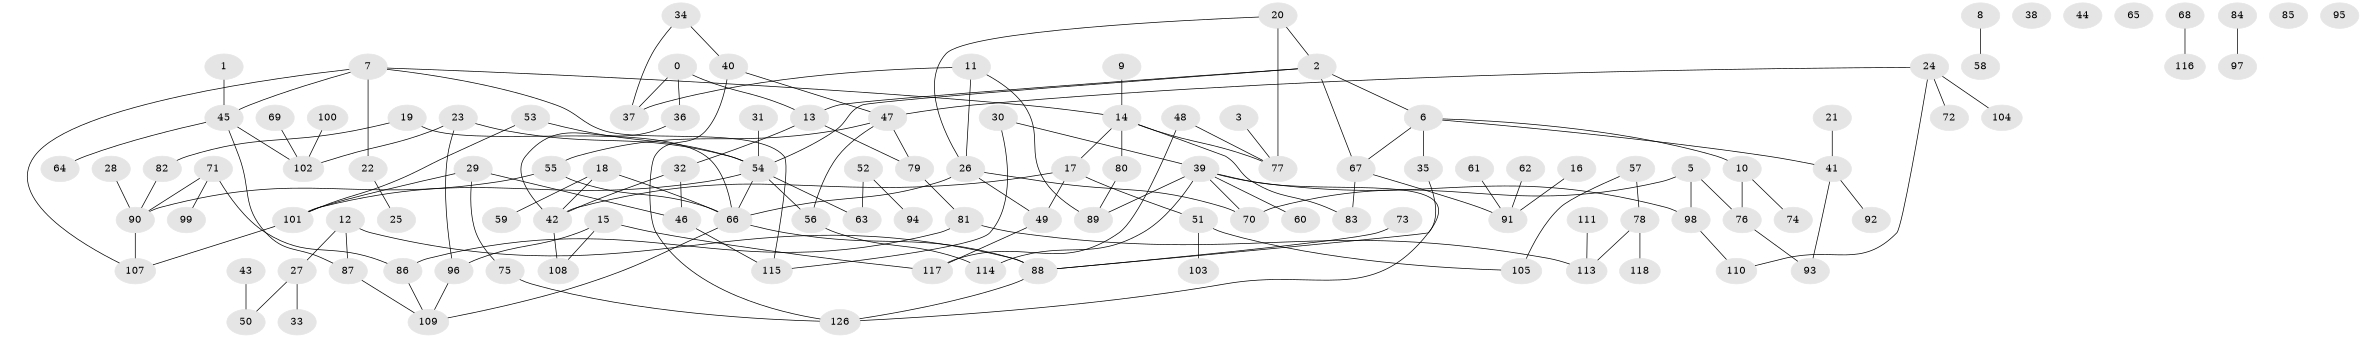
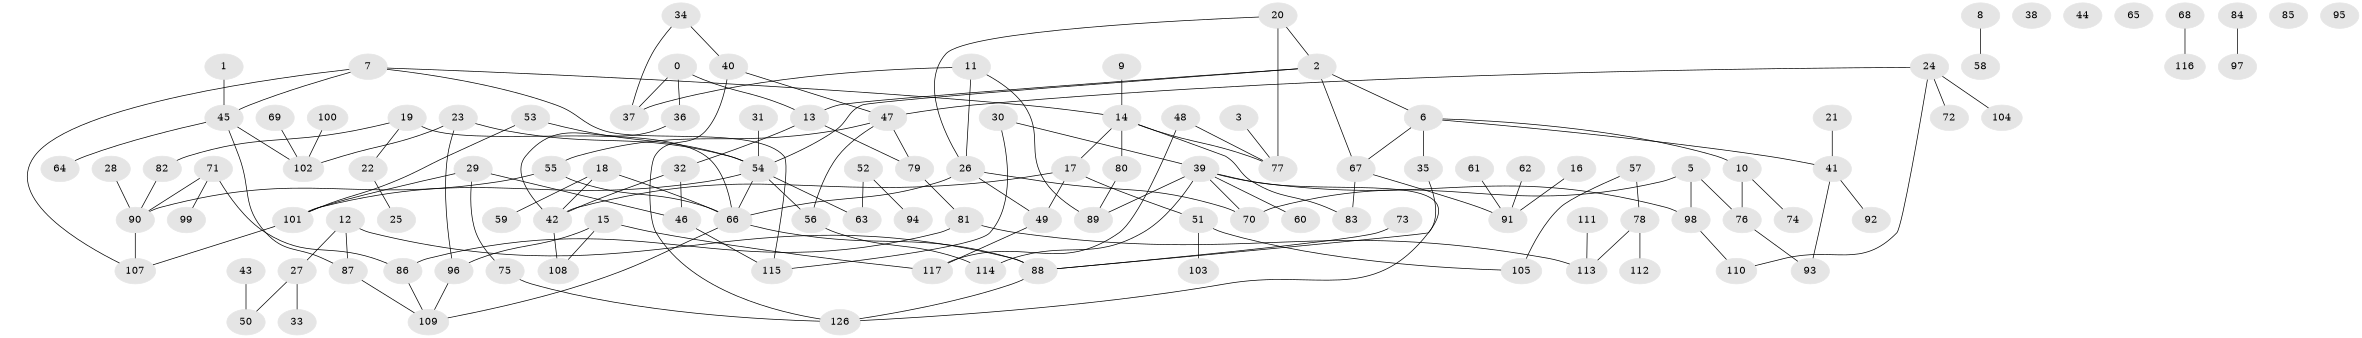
  graph {
    node [color=gray90 style=filled]
    1
    45
    87
    102
    64
    2
    6
    13
    54
    67
    10
    35
    41
    32
    79
    66
    101
    56
    63
    83
    91
    3
    77
    n24 [label=0]
    36
    37
    42
    5
    70
    76
    98
    93
    110
    74
    88
    92
    7
    14
    22
    107
    115
    17
    80
    25
    8
    58
    9
    11
    26
    89
    49
    12
    27
    33
    50
    109
    n57 [label=126]
    46
    81
    51
    15
    96
    108
    117
    16
    103
    105
    18
    59
    19
    82
    90
    20
    53
    21
    23
    24
    47
    72
    104
    55
    28
    29
    75
    30
    39
    60
    114
    31
    34
    40
    38
    43
    44
    48
    52
    94
    57
    78
-   112 [label=118]
+   112
    113
    61
    62
    65
    68
    116
    69
    71
    86
    99
    73
    84
    97
    85
    95
    100
    111
    1 -- 45
    45 -- 87
    45 -- 102
    45 -- 64
    87 -- 109
    2 -- 6
    2 -- 13
    2 -- 54
    2 -- 67
    6 -- 67
    6 -- 10
    6 -- 35
    6 -- 41
    13 -- 32
    13 -- 79
    54 -- 66
    54 -- 101
    54 -- 56
    54 -- 63
    67 -- 83
    67 -- 91
    10 -- 76
    10 -- 74
    35 -- 88
    41 -- 93
    41 -- 92
    32 -- 42
    32 -- 46
    79 -- 81
    66 -- 88
    66 -- 109
    101 -- 107
    56 -- 114
    3 -- 77
    n24 -- 13
    n24 -- 36
    n24 -- 37
    36 -- 42
    42 -- 108
    5 -- 70
    5 -- 76
    5 -- 98
    76 -- 93
    98 -- 110
    88 -- n57
    7 -- 45
    7 -- 14
-   7 -- 22
+   19 -- 22
    7 -- 107
    7 -- 115
    14 -- 83
    14 -- 77
    14 -- 17
    14 -- 80
    22 -- 25
    17 -- 42
    17 -- 49
    17 -- 51
    80 -- 89
    8 -- 58
    9 -- 14
    11 -- 37
    11 -- 26
    11 -- 89
    26 -- 66
    26 -- 70
    26 -- 49
    49 -- 117
    12 -- 87
    12 -- 88
    12 -- 27
    27 -- 33
    27 -- 50
    46 -- 115
    81 -- 113
    81 -- 86
    51 -- 103
    51 -- 105
    15 -- 96
    15 -- 108
    15 -- 117
    96 -- 109
    16 -- 91
    18 -- 66
    18 -- 42
    18 -- 59
    19 -- 66
    19 -- 82
    82 -- 90
    90 -- 107
    20 -- 2
    20 -- 77
    20 -- 26
    53 -- 54
    53 -- 101
    21 -- 41
    23 -- 102
    23 -- 54
    23 -- 96
    24 -- 110
    24 -- 47
    24 -- 72
    24 -- 104
    47 -- 79
    47 -- 56
    47 -- 55
    55 -- 66
    55 -- 90
    28 -- 90
    29 -- 101
    29 -- 46
    29 -- 75
    75 -- n57
    30 -- 115
    30 -- 39
    39 -- 70
    39 -- 98
    39 -- 89
    39 -- n57
    39 -- 60
    39 -- 114
    31 -- 54
    34 -- 37
    34 -- 40
    40 -- n57
    40 -- 47
    43 -- 50
    48 -- 77
    48 -- 117
    52 -- 63
    52 -- 94
    57 -- 105
    57 -- 78
    78 -- 112
    78 -- 113
    61 -- 91
    62 -- 91
    68 -- 116
    69 -- 102
    71 -- 90
    71 -- 86
    71 -- 99
    86 -- 109
    73 -- 88
    84 -- 97
    100 -- 102
    111 -- 113
  }
